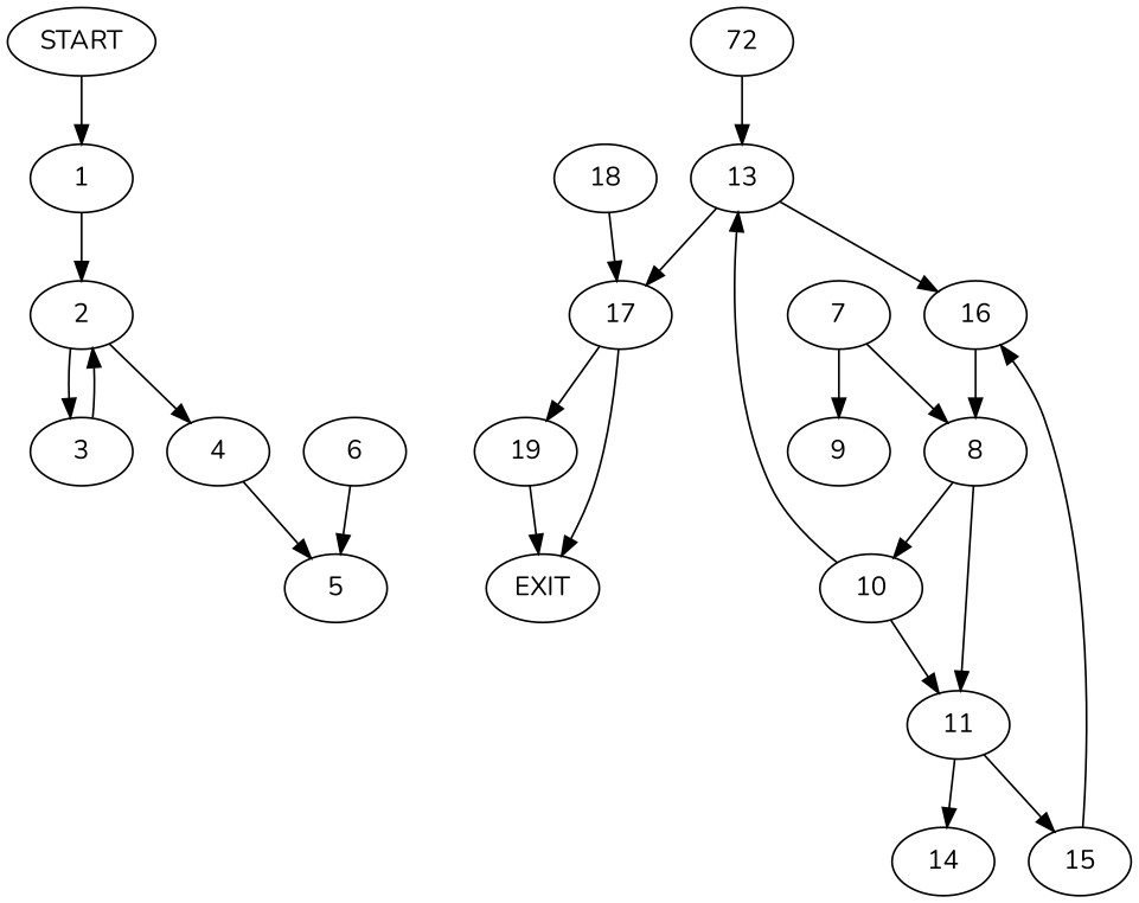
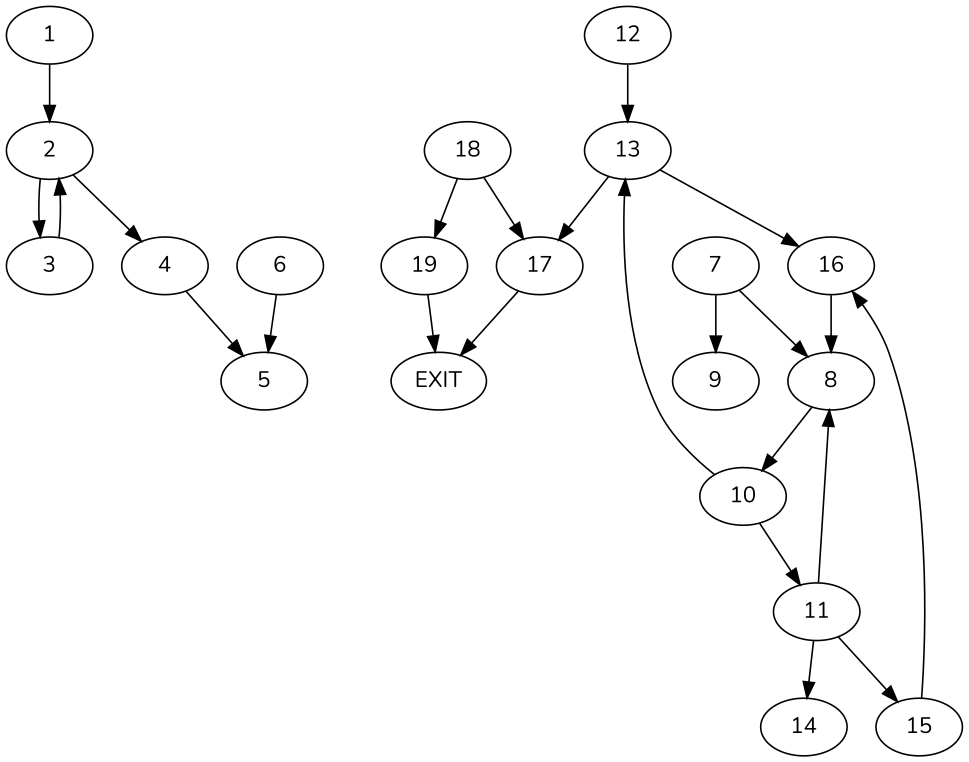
  digraph {
    fontname=Nunito
    node [fontname=Nunito]
    edge [fontname=Nunito]
-   n1 [label=START]
    1
    2
    18
    17
    19
    n7 [label=EXIT]
    3
    4
    5
    6
    7
    8
    9
    10
    11
    13
    14
    15
-   12 [label=72]
+   12
    16
-   n1 -> 1
    1 -> 2
    2 -> 3
    2 -> 4
    18 -> 17
-   17 -> 19
+   18 -> 19
    17 -> n7
    19 -> n7
    3 -> 2
    4 -> 5
    6 -> 5
    7 -> 8
    7 -> 9
    8 -> 10
-   8 -> 11
+   11 -> 8
    10 -> 11
    10 -> 13
    11 -> 14
    11 -> 15
    13 -> 17
    13 -> 16
    15 -> 16
    12 -> 13
    16 -> 8
  }
